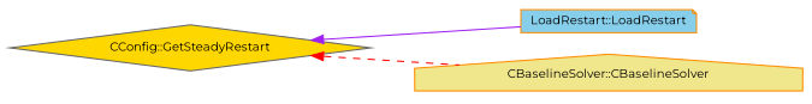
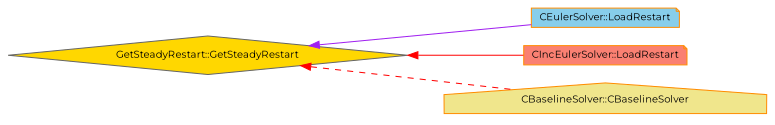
  digraph {
    fontname=Montserrat
    rankdir=LR
    node [color=darkorange fontname=Montserrat fontsize=10 shape=note style=filled]
    edge [color=red dir=back fontname=Montserrat fontsize=10 labelfontname=Helvetica labelfontsize=10 style=solid]
-   n1 [color=gray40 fillcolor=gold fontcolor=black height=0.2 label="CConfig::GetSteadyRestart" shape=diamond width=0.4]
-   n2 [fillcolor=skyblue height=0.2 label="LoadRestart::LoadRestart" width=0.4]
+   n1 [color=gray40 fillcolor=gold fontcolor=black height=0.2 label="GetSteadyRestart::GetSteadyRestart" shape=diamond width=0.4]
+   n2 [fillcolor=skyblue height=0.2 label="CEulerSolver::LoadRestart" width=0.4]
+   n3 [fillcolor=salmon height=0.2 label="CIncEulerSolver::LoadRestart" width=0.4]
    n4 [fillcolor=khaki height=0.2 label="CBaselineSolver::CBaselineSolver" shape=house width=0.4]
    n1 -> n2 [color=purple]
+   n1 -> n3
    n1 -> n4 [style=dashed]
  }
